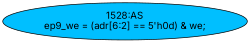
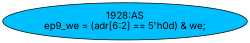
  strict digraph {
    fontname=Inter
-   n1 [ast="<pyverilog.vparser.ast.Assign object at 0x7f0a38d99910>" def_var="['ep9_we']" fillcolor=deepskyblue label="1528:AS\nep9_we = (adr[6:2] == 5'h0d) & we;" statements="[]" style=filled typ=Assign use_var="['adr', 'we']" fontname=Inter]
+   n1 [ast="<pyverilog.vparser.ast.Assign object at 0x7f0a38d99910>" def_var="['ep9_we']" fillcolor=deepskyblue label="1928:AS\nep9_we = (adr[6:2] == 5'h0d) & we;" statements="[]" style=filled typ=Assign use_var="['adr', 'we']" fontname=Inter]
  }
